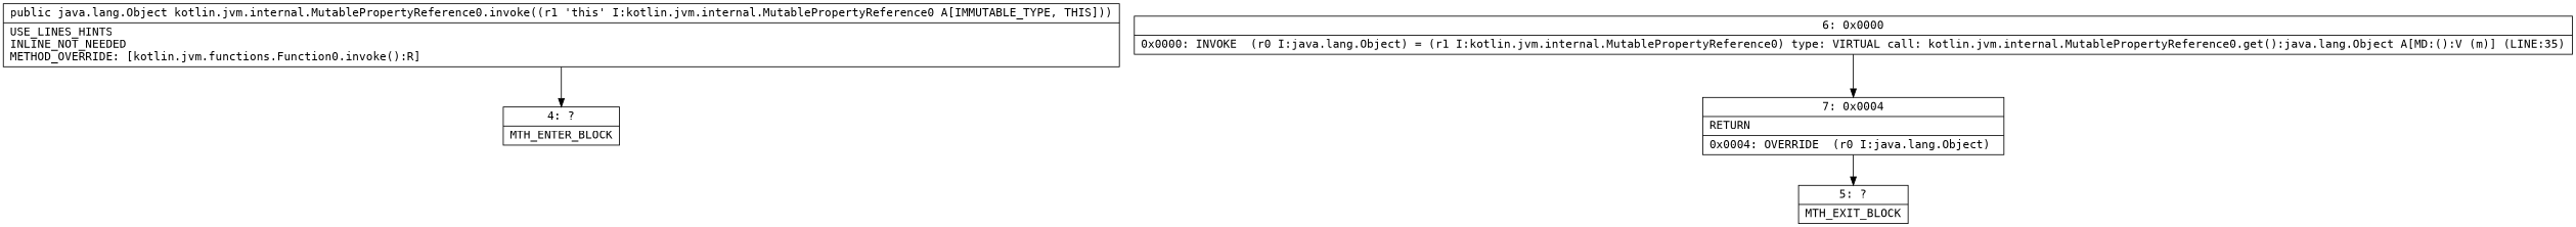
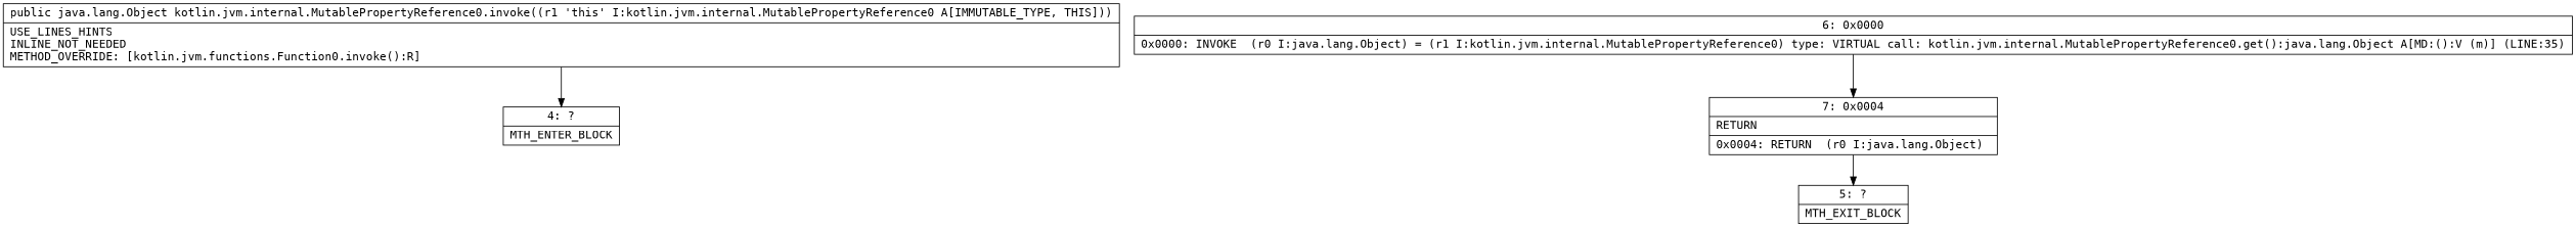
  digraph {
    fontname="DejaVu Sans Mono"
    node [fontname="DejaVu Sans Mono" shape=record]
    edge [fontname="DejaVu Sans Mono"]
    n1 [label="{4\:\ ?|MTH_ENTER_BLOCK\l}"]
    n2 [label="{6\:\ 0x0000|0x0000: INVOKE  (r0 I:java.lang.Object) = (r1 I:kotlin.jvm.internal.MutablePropertyReference0) type: VIRTUAL call: kotlin.jvm.internal.MutablePropertyReference0.get():java.lang.Object A[MD:():V (m)] (LINE:35)\l}"]
-   n3 [label="{7\:\ 0x0004|RETURN\l|0x0004: OVERRIDE  (r0 I:java.lang.Object) \l}"]
+   n3 [label="{7\:\ 0x0004|RETURN\l|0x0004: RETURN  (r0 I:java.lang.Object) \l}"]
    n4 [label="{5\:\ ?|MTH_EXIT_BLOCK\l}"]
    n5 [label="{public java.lang.Object kotlin.jvm.internal.MutablePropertyReference0.invoke((r1 'this' I:kotlin.jvm.internal.MutablePropertyReference0 A[IMMUTABLE_TYPE, THIS]))  | USE_LINES_HINTS\lINLINE_NOT_NEEDED\lMETHOD_OVERRIDE: [kotlin.jvm.functions.Function0.invoke():R]\l}"]
    n2 -> n3
    n3 -> n4
    n5 -> n1
  }
